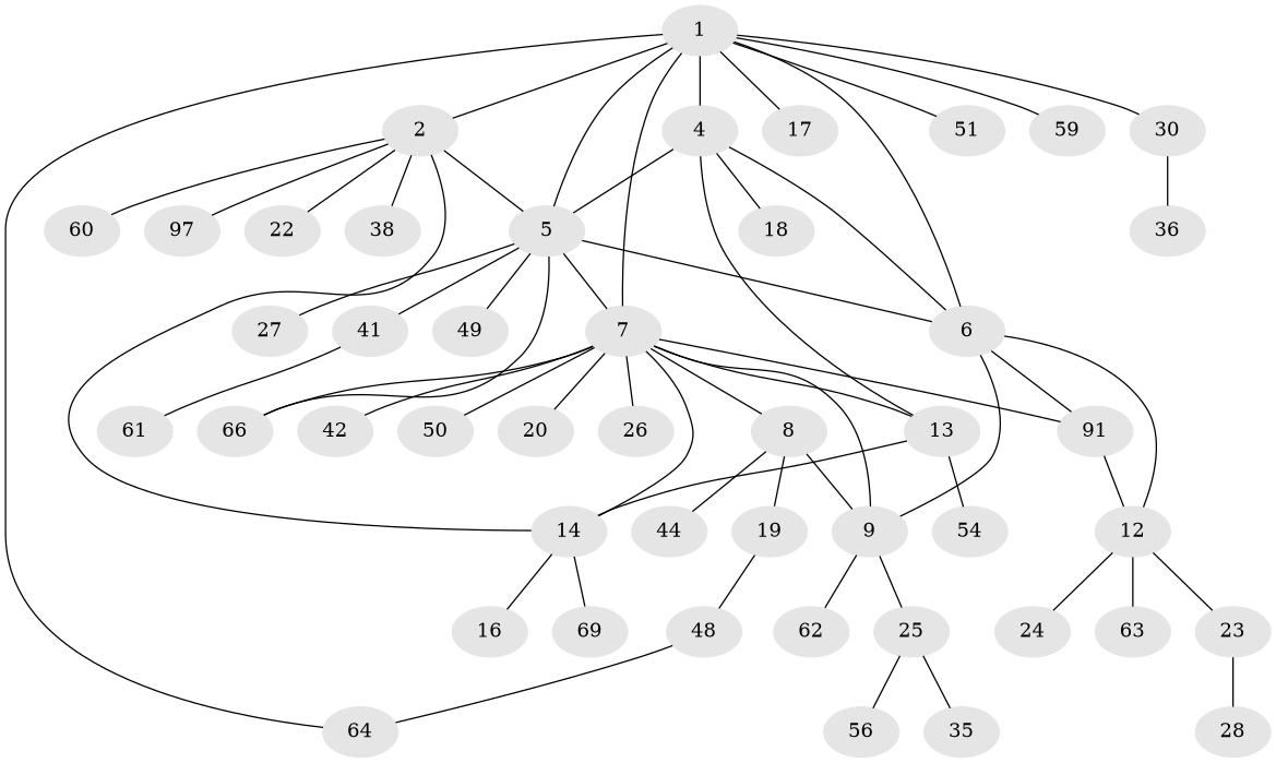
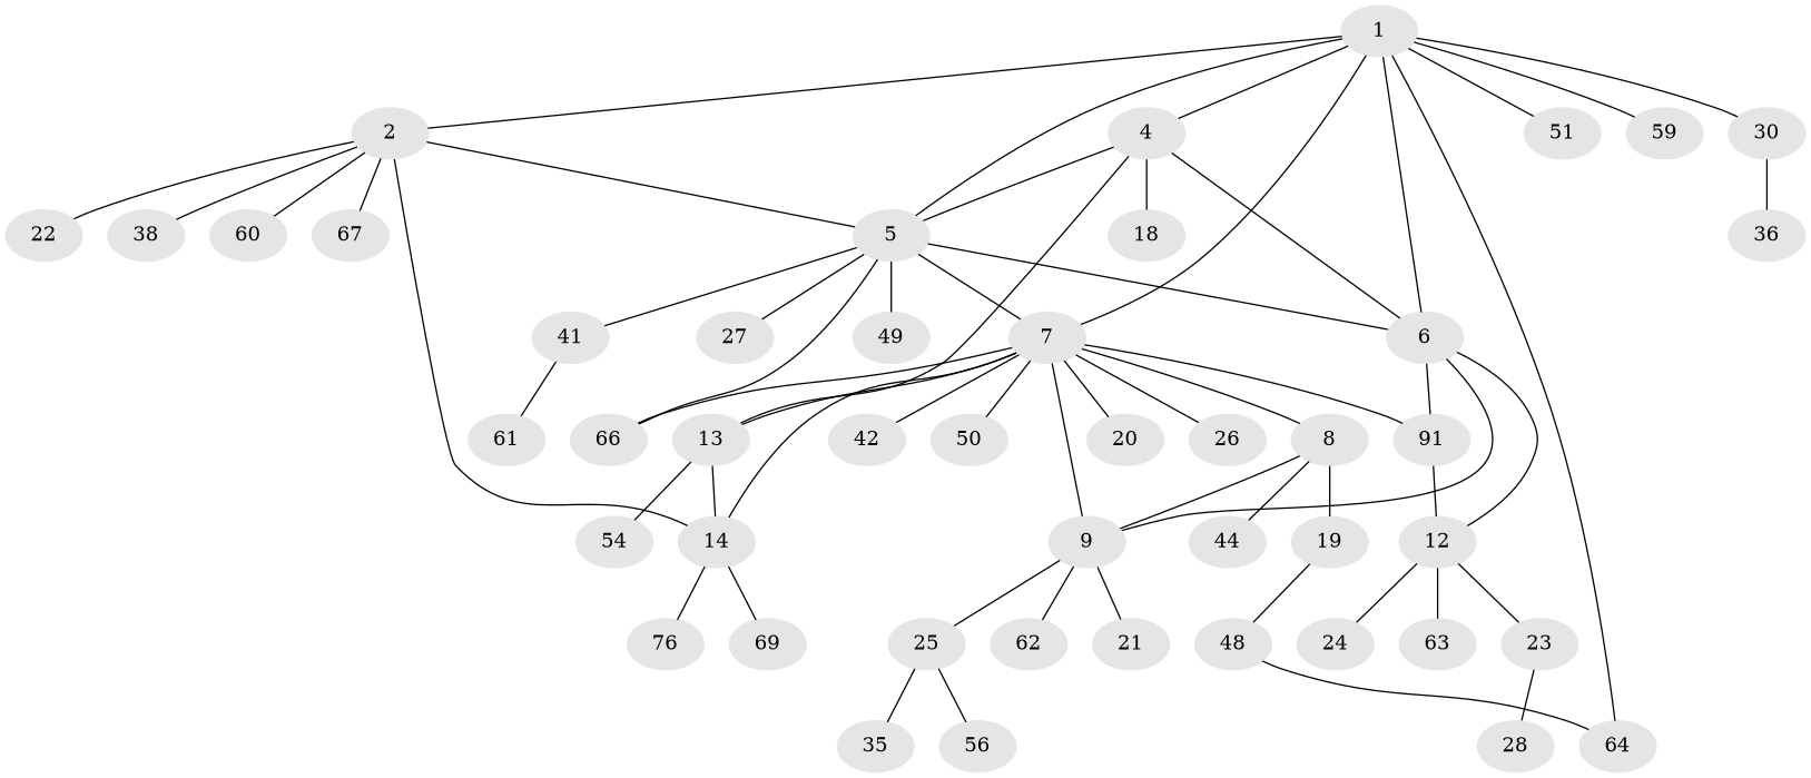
  graph {
    node [color=gray90 style=filled]
    1 [super="+3"]
    2 [super="+57"]
    4 [super="+32"]
    5 [super="+34"]
    6 [super="+10"]
    7 [super="+15"]
-   17
    30 [super="+45"]
    51
    59
    64
    14 [super="+46"]
    22 [super="+39"]
    38 [super="+65"]
    60 [super="+70"]
-   67 [label=97]
+   67
    13 [super="+37"]
    18
    27
    41 [super="+52"]
    49
    66
    9 [super="+58"]
    n24 [label=91]
    12 [super="+31"]
    8 [super="+47"]
    20 [super="+53"]
    26
    42
    50
    36
-   16
+   16 [label=76]
    69
    54
    61
+   21
    25
    62
    23 [super="+29"]
    24 [super="+43"]
    63
    19
    44
    48 [super="+68"]
    35
    56
    28 [super="+33"]
    1 -- 2 [weight=2]
    1 -- 4
    1 -- 5
    1 -- 6
    1 -- 7
-   1 -- 17
    1 -- 30
    1 -- 51
    1 -- 59
    1 -- 64
    2 -- 5
    2 -- 14
    2 -- 22
    2 -- 38
    2 -- 60
    2 -- 67
    4 -- 5
    4 -- 6
    4 -- 13
    4 -- 18
    5 -- 6
    5 -- 7
    5 -- 27
    5 -- 41
    5 -- 49
    5 -- 66
    6 -- 9
    6 -- n24
    6 -- 12
    7 -- 14
    7 -- 13
    7 -- 66
    7 -- 9
    7 -- n24
    7 -- 8
    7 -- 20
    7 -- 26
    7 -- 42
    7 -- 50
    30 -- 36
    14 -- 16
    14 -- 69
    13 -- 14
    13 -- 54
    41 -- 61
+   9 -- 21
    9 -- 25
    9 -- 62
    n24 -- 12
    12 -- 23
    12 -- 24
    12 -- 63
    8 -- 9
    8 -- 19
    8 -- 44
    25 -- 35
    25 -- 56
    23 -- 28
    19 -- 48
    48 -- 64
  }
